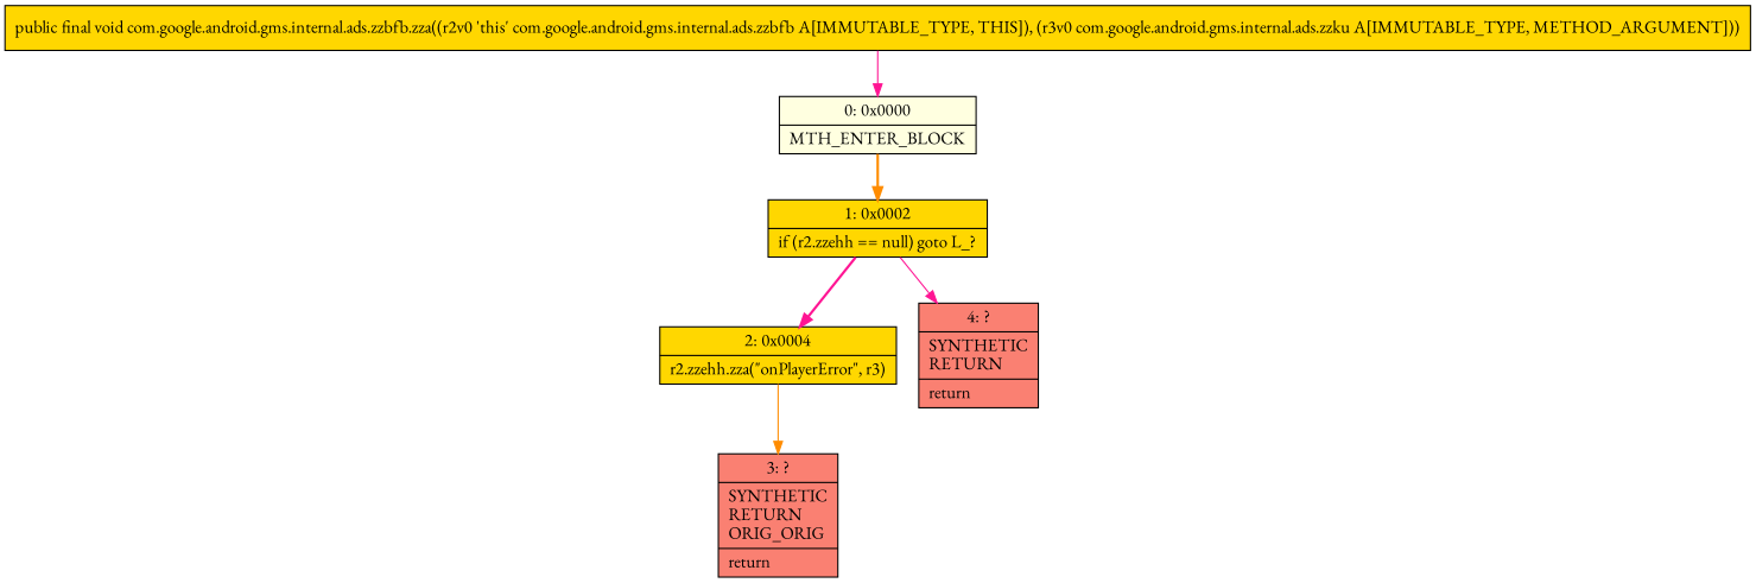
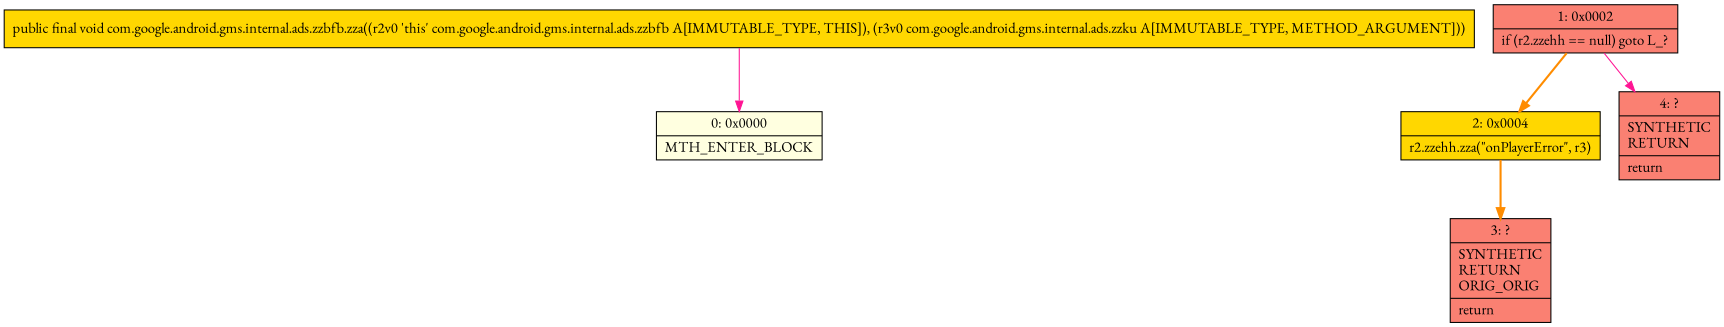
  digraph {
    fontname="EB Garamond"
    node [fillcolor=gold fontname="EB Garamond" shape=record style=filled]
    edge [color=darkorange fontname="EB Garamond" style=solid]
    n1 [fillcolor=lightyellow label="{0\:\ 0x0000|MTH_ENTER_BLOCK\l}"]
-   n2 [label="{1\:\ 0x0002|if (r2.zzehh == null) goto L_?\l}"]
+   n2 [fillcolor=salmon label="{1\:\ 0x0002|if (r2.zzehh == null) goto L_?\l}"]
    n3 [label="{2\:\ 0x0004|r2.zzehh.zza(\"onPlayerError\", r3)\l}"]
    n4 [fillcolor=salmon label="{4\:\ ?|SYNTHETIC\lRETURN\l|return\l}"]
    n5 [fillcolor=salmon label="{3\:\ ?|SYNTHETIC\lRETURN\lORIG_ORIG\l|return\l}"]
    n6 [label="{public final void com.google.android.gms.internal.ads.zzbfb.zza((r2v0 'this' com.google.android.gms.internal.ads.zzbfb A[IMMUTABLE_TYPE, THIS]), (r3v0 com.google.android.gms.internal.ads.zzku A[IMMUTABLE_TYPE, METHOD_ARGUMENT])) }"]
-   n1 -> n2 [style=bold]
-   n2 -> n3 [color=deeppink style=bold]
+   n2 -> n3 [style=bold]
    n2 -> n4 [color=deeppink]
-   n3 -> n5
+   n3 -> n5 [style=bold]
    n6 -> n1 [color=deeppink]
  }
